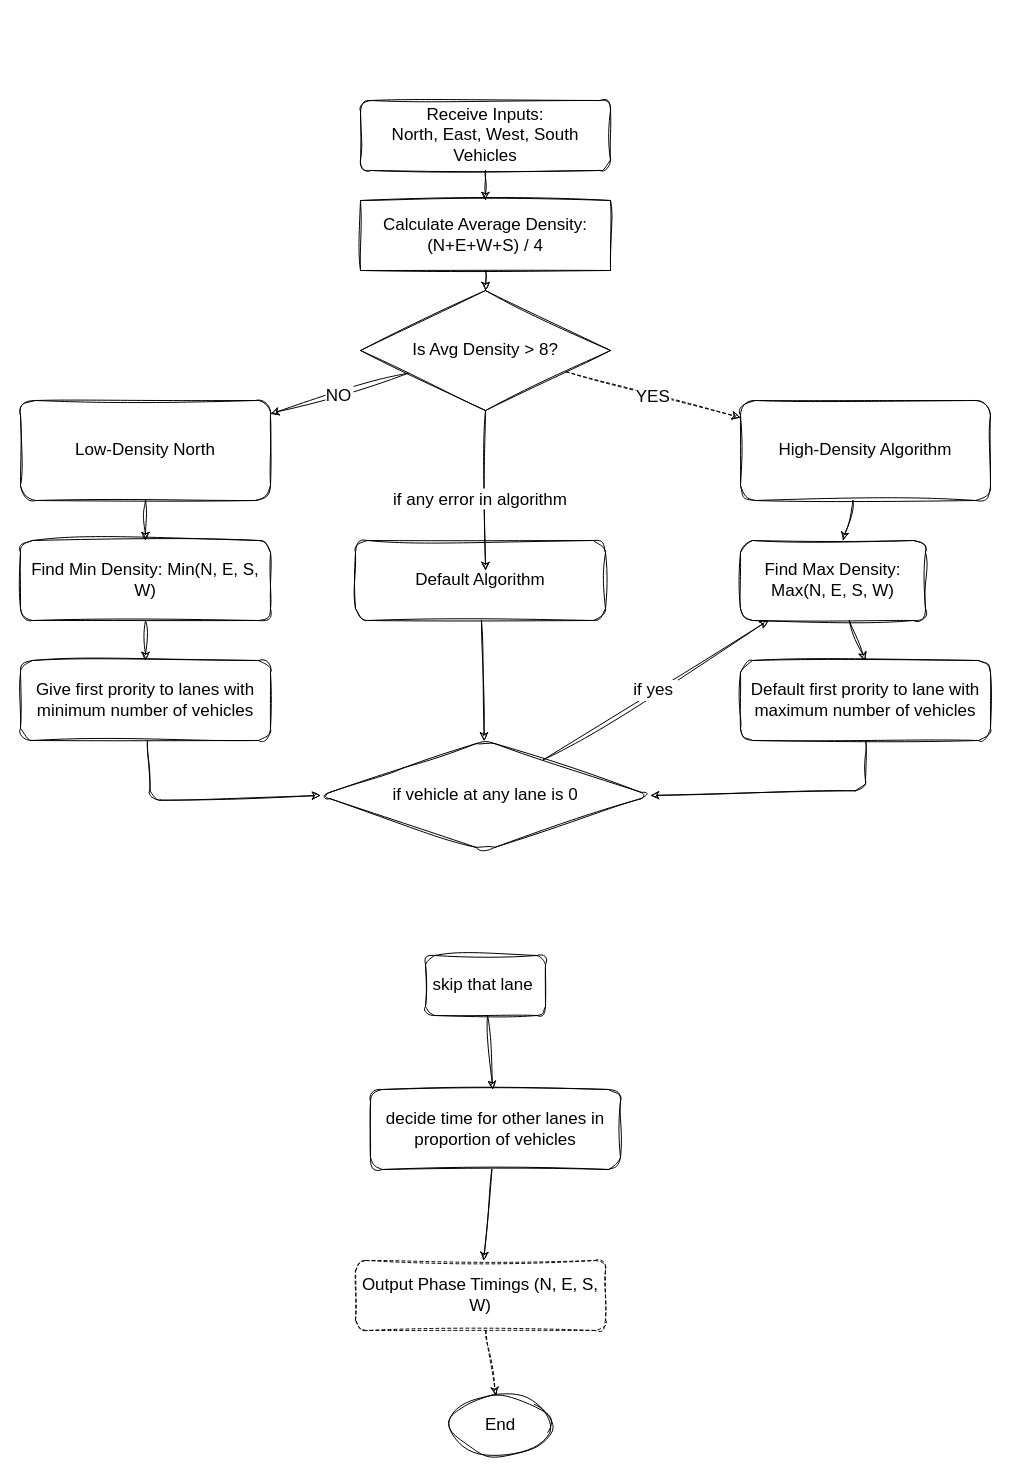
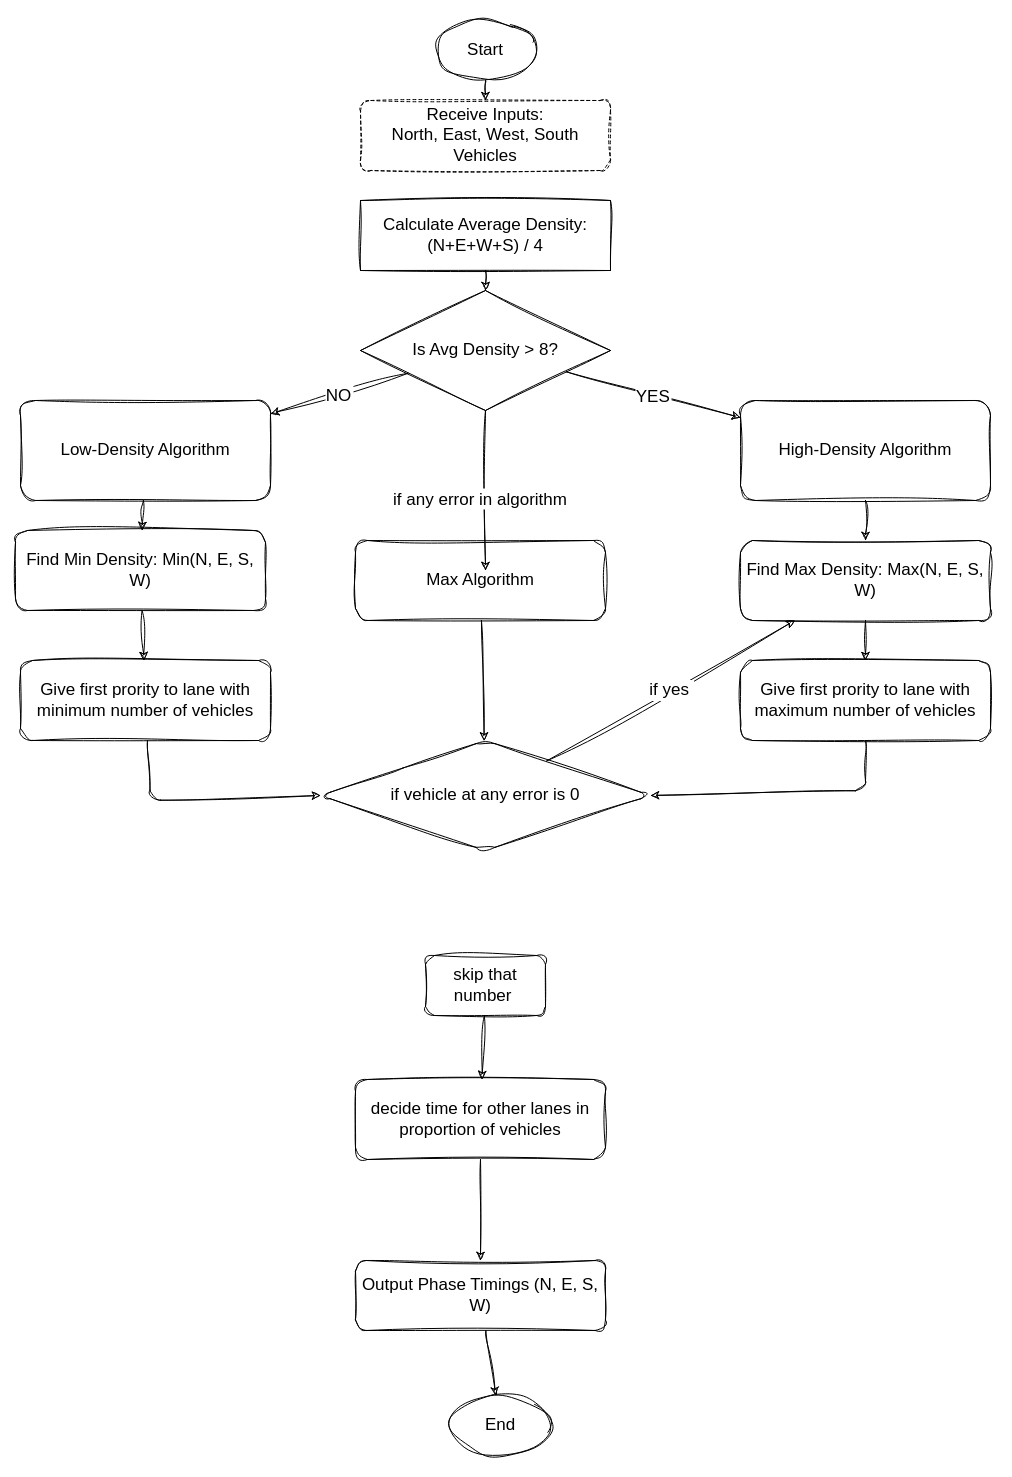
  <mxCell id="0" />
  <mxCell id="1" parent="0" />
- <mxCell id="4" value="" style="edgeStyle=none;sketch=1;hachureGap=4;jiggle=2;curveFitting=1;html=1;fontFamily=Architects Daughter;fontSource=https%3A%2F%2Ffonts.googleapis.com%2Fcss%3Ffamily%3DArchitects%2BDaughter;fontSize=17;fillColor=none;" edge="1" parent="1" source="5" target="7"><mxGeometry relative="1" as="geometry" /></mxCell>
- <mxCell id="5" value="Receive Inputs: &#10;North, East, West, South Vehicles" style="rounded=1;whiteSpace=wrap;html=1;sketch=1;curveFitting=1;jiggle=2;fillColor=none;shadow=0;fontSize=17;" parent="1" vertex="1"><mxGeometry x="360" y="100" width="250" height="70" as="geometry" /></mxCell>
+ <mxCell id="2" value="" style="edgeStyle=none;sketch=1;hachureGap=4;jiggle=2;curveFitting=1;html=1;fontFamily=Architects Daughter;fontSource=https%3A%2F%2Ffonts.googleapis.com%2Fcss%3Ffamily%3DArchitects%2BDaughter;fontSize=17;entryX=0.5;entryY=0;entryDx=0;entryDy=0;fillColor=none;" edge="1" parent="1" source="3" target="5"><mxGeometry relative="1" as="geometry" /></mxCell>
+ <mxCell id="3" value="Start" style="ellipse;whiteSpace=wrap;html=1;sketch=1;curveFitting=1;jiggle=2;fillColor=none;shadow=0;fontSize=17;" parent="1" vertex="1"><mxGeometry x="435" y="20" width="100" height="60" as="geometry" /></mxCell>
+ <mxCell id="5" value="Receive Inputs: &#10;North, East, West, South Vehicles" style="rounded=1;whiteSpace=wrap;html=1;sketch=1;curveFitting=1;jiggle=2;fillColor=none;shadow=0;fontSize=17;dashed=1;" parent="1" vertex="1"><mxGeometry x="360" y="100" width="250" height="70" as="geometry" /></mxCell>
  <mxCell id="6" value="" style="edgeStyle=none;sketch=1;hachureGap=4;jiggle=2;curveFitting=1;html=1;fontFamily=Architects Daughter;fontSource=https%3A%2F%2Ffonts.googleapis.com%2Fcss%3Ffamily%3DArchitects%2BDaughter;fontSize=17;fillColor=none;" edge="1" parent="1" source="7" target="8"><mxGeometry relative="1" as="geometry" /></mxCell>
  <mxCell id="7" value="Calculate Average Density:&#10; (N+E+W+S) / 4" style="whiteSpace=wrap;html=1;sketch=1;curveFitting=1;jiggle=2;fillColor=none;shadow=0;fontSize=17;rounded=0;" parent="1" vertex="1"><mxGeometry x="360" y="200" width="250" height="70" as="geometry" /></mxCell>
  <mxCell id="8" value="Is Avg Density &amp;gt; 8?" style="rhombus;whiteSpace=wrap;html=1;sketch=1;curveFitting=1;jiggle=2;fillColor=none;shadow=0;fontSize=17;" parent="1" vertex="1"><mxGeometry x="360" y="290" width="250" height="120" as="geometry" /></mxCell>
  <mxCell id="9" value="" style="edgeStyle=none;sketch=1;hachureGap=4;jiggle=2;curveFitting=1;html=1;fontFamily=Architects Daughter;fontSource=https%3A%2F%2Ffonts.googleapis.com%2Fcss%3Ffamily%3DArchitects%2BDaughter;fontSize=17;fillColor=none;" parent="1" source="10" target="12" edge="1"><mxGeometry relative="1" as="geometry" /></mxCell>
  <mxCell id="10" value="High-Density Algorithm" style="rounded=1;whiteSpace=wrap;html=1;sketch=1;curveFitting=1;jiggle=2;fillColor=none;shadow=0;fontSize=17;" parent="1" vertex="1"><mxGeometry x="740" y="400" width="250" height="100" as="geometry" /></mxCell>
  <mxCell id="11" value="" style="edgeStyle=none;sketch=1;hachureGap=4;jiggle=2;curveFitting=1;html=1;fontFamily=Architects Daughter;fontSource=https%3A%2F%2Ffonts.googleapis.com%2Fcss%3Ffamily%3DArchitects%2BDaughter;fontSize=17;entryX=0.5;entryY=0;entryDx=0;entryDy=0;fillColor=none;" parent="1" source="12" target="14" edge="1"><mxGeometry relative="1" as="geometry"><mxPoint x="865" y="770" as="targetPoint" /></mxGeometry></mxCell>
- <mxCell id="12" value="Find Max Density: Max(N, E, S, W)" style="rounded=1;whiteSpace=wrap;html=1;sketch=1;curveFitting=1;jiggle=2;fillColor=none;shadow=0;fontSize=17;" parent="1" vertex="1"><mxGeometry x="740" y="540" width="185" height="80" as="geometry" /></mxCell>
+ <mxCell id="12" value="Find Max Density: Max(N, E, S, W)" style="rounded=1;whiteSpace=wrap;html=1;sketch=1;curveFitting=1;jiggle=2;fillColor=none;shadow=0;fontSize=17;" parent="1" vertex="1"><mxGeometry x="740" y="540" width="250" height="80" as="geometry" /></mxCell>
  <mxCell id="13" value="" style="edgeStyle=none;sketch=1;hachureGap=4;jiggle=2;curveFitting=1;html=1;fontFamily=Helvetica;fontSize=17;entryX=1;entryY=0.5;entryDx=0;entryDy=0;fillColor=none;" parent="1" source="14" target="32" edge="1"><mxGeometry relative="1" as="geometry"><mxPoint x="865" y="830" as="targetPoint" /><Array as="points"><mxPoint x="865" y="790" /></Array></mxGeometry></mxCell>
- <mxCell id="14" value="Default first prority to lane with maximum number of vehicles" style="rounded=1;whiteSpace=wrap;html=1;sketch=1;curveFitting=1;jiggle=2;fillColor=none;shadow=0;fontSize=17;" parent="1" vertex="1"><mxGeometry x="740" y="660" width="250" height="80" as="geometry" /></mxCell>
+ <mxCell id="14" value="Give first prority to lane with maximum number of vehicles" style="rounded=1;whiteSpace=wrap;html=1;sketch=1;curveFitting=1;jiggle=2;fillColor=none;shadow=0;fontSize=17;" parent="1" vertex="1"><mxGeometry x="740" y="660" width="250" height="80" as="geometry" /></mxCell>
  <mxCell id="15" value="" style="edgeStyle=none;sketch=1;hachureGap=4;jiggle=2;curveFitting=1;html=1;fontFamily=Architects Daughter;fontSource=https%3A%2F%2Ffonts.googleapis.com%2Fcss%3Ffamily%3DArchitects%2BDaughter;fontSize=17;fillColor=none;" parent="1" source="16" target="18" edge="1"><mxGeometry relative="1" as="geometry" /></mxCell>
- <mxCell id="16" value="Low-Density North" style="rounded=1;whiteSpace=wrap;html=1;sketch=1;curveFitting=1;jiggle=2;fillColor=none;shadow=0;fontSize=17;" parent="1" vertex="1"><mxGeometry x="20" y="400" width="250" height="100" as="geometry" /></mxCell>
+ <mxCell id="16" value="Low-Density Algorithm" style="rounded=1;whiteSpace=wrap;html=1;sketch=1;curveFitting=1;jiggle=2;fillColor=none;shadow=0;fontSize=17;" parent="1" vertex="1"><mxGeometry x="20" y="400" width="250" height="100" as="geometry" /></mxCell>
  <mxCell id="17" value="" style="edgeStyle=none;sketch=1;hachureGap=4;jiggle=2;curveFitting=1;html=1;fontFamily=Architects Daughter;fontSource=https%3A%2F%2Ffonts.googleapis.com%2Fcss%3Ffamily%3DArchitects%2BDaughter;fontSize=17;fillColor=none;" parent="1" source="18" target="20" edge="1"><mxGeometry relative="1" as="geometry" /></mxCell>
- <mxCell id="18" value="Find Min Density: Min(N, E, S, W)" style="rounded=1;whiteSpace=wrap;html=1;sketch=1;curveFitting=1;jiggle=2;fillColor=none;shadow=0;fontSize=17;" parent="1" vertex="1"><mxGeometry x="20" y="540" width="250" height="80" as="geometry" /></mxCell>
+ <mxCell id="18" value="Find Min Density: Min(N, E, S, W)" style="rounded=1;whiteSpace=wrap;html=1;sketch=1;curveFitting=1;jiggle=2;fillColor=none;shadow=0;fontSize=17;" parent="1" vertex="1"><mxGeometry x="15" y="530" width="250" height="80" as="geometry" /></mxCell>
  <mxCell id="19" value="" style="edgeStyle=none;sketch=1;hachureGap=4;jiggle=2;curveFitting=1;html=1;fontFamily=Architects Daughter;fontSource=https%3A%2F%2Ffonts.googleapis.com%2Fcss%3Ffamily%3DArchitects%2BDaughter;fontSize=17;entryX=0;entryY=0.5;entryDx=0;entryDy=0;fillColor=none;" parent="1" source="20" target="32" edge="1"><mxGeometry relative="1" as="geometry"><mxPoint x="145" y="780" as="targetPoint" /><Array as="points"><mxPoint x="150" y="800" /></Array></mxGeometry></mxCell>
- <mxCell id="20" value="Give first prority to lanes with minimum number of vehicles" style="rounded=1;whiteSpace=wrap;html=1;sketch=1;curveFitting=1;jiggle=2;fillColor=none;shadow=0;fontSize=17;" parent="1" vertex="1"><mxGeometry x="20" y="660" width="250" height="80" as="geometry" /></mxCell>
+ <mxCell id="20" value="Give first prority to lane with minimum number of vehicles" style="rounded=1;whiteSpace=wrap;html=1;sketch=1;curveFitting=1;jiggle=2;fillColor=none;shadow=0;fontSize=17;" parent="1" vertex="1"><mxGeometry x="20" y="660" width="250" height="80" as="geometry" /></mxCell>
  <mxCell id="21" value="" style="edgeStyle=none;sketch=1;hachureGap=4;jiggle=2;curveFitting=1;html=1;fontFamily=Architects Daughter;fontSource=https%3A%2F%2Ffonts.googleapis.com%2Fcss%3Ffamily%3DArchitects%2BDaughter;fontSize=17;fillColor=none;" parent="1" source="22" target="32" edge="1"><mxGeometry relative="1" as="geometry" /></mxCell>
- <mxCell id="22" value="Default Algorithm" style="rounded=1;whiteSpace=wrap;html=1;sketch=1;curveFitting=1;jiggle=2;fillColor=none;shadow=0;fontSize=17;" parent="1" vertex="1"><mxGeometry x="355" y="540" width="250" height="80" as="geometry" /></mxCell>
- <mxCell id="23" value="decide time for other lanes in proportion of vehicles" style="rounded=1;whiteSpace=wrap;html=1;sketch=1;curveFitting=1;jiggle=2;fillColor=none;shadow=0;fontSize=17;" parent="1" vertex="1"><mxGeometry x="370" y="1089" width="250" height="80" as="geometry" /></mxCell>
- <mxCell id="24" value="Output Phase Timings (N, E, S, W)" style="rounded=1;whiteSpace=wrap;html=1;sketch=1;curveFitting=1;jiggle=2;fillColor=none;shadow=0;fontSize=17;dashed=1;" parent="1" vertex="1"><mxGeometry x="355" y="1260" width="250" height="70" as="geometry" /></mxCell>
+ <mxCell id="22" value="Max Algorithm" style="rounded=1;whiteSpace=wrap;html=1;sketch=1;curveFitting=1;jiggle=2;fillColor=none;shadow=0;fontSize=17;" parent="1" vertex="1"><mxGeometry x="355" y="540" width="250" height="80" as="geometry" /></mxCell>
+ <mxCell id="23" value="decide time for other lanes in proportion of vehicles" style="rounded=1;whiteSpace=wrap;html=1;sketch=1;curveFitting=1;jiggle=2;fillColor=none;shadow=0;fontSize=17;" parent="1" vertex="1"><mxGeometry x="355" y="1079" width="250" height="80" as="geometry" /></mxCell>
+ <mxCell id="24" value="Output Phase Timings (N, E, S, W)" style="rounded=1;whiteSpace=wrap;html=1;sketch=1;curveFitting=1;jiggle=2;fillColor=none;shadow=0;fontSize=17;" parent="1" vertex="1"><mxGeometry x="355" y="1260" width="250" height="70" as="geometry" /></mxCell>
  <mxCell id="25" value="End" style="ellipse;whiteSpace=wrap;html=1;sketch=1;curveFitting=1;jiggle=2;fillColor=none;shadow=0;fontSize=17;" parent="1" vertex="1"><mxGeometry x="450" y="1395" width="100" height="60" as="geometry" /></mxCell>
- <mxCell id="26" value="YES" style="edgeStyle=none;sketch=1;jiggle=2;fillColor=none;shadow=0;fontSize=17;dashed=1;" parent="1" source="8" target="10" edge="1"><mxGeometry relative="1" as="geometry" /></mxCell>
+ <mxCell id="26" value="YES" style="edgeStyle=none;sketch=1;jiggle=2;fillColor=none;shadow=0;fontSize=17;" parent="1" source="8" target="10" edge="1"><mxGeometry relative="1" as="geometry" /></mxCell>
  <mxCell id="27" value="NO" style="edgeStyle=none;sketch=1;jiggle=2;fillColor=none;shadow=0;fontSize=17;" parent="1" source="8" target="16" edge="1"><mxGeometry relative="1" as="geometry" /></mxCell>
  <mxCell id="28" value="if any error in algorithm" style="edgeStyle=none;sketch=1;jiggle=2;fillColor=none;shadow=0;fontSize=17;entryX=0.52;entryY=0.375;entryDx=0;entryDy=0;entryPerimeter=0;" parent="1" source="8" target="22" edge="1"><mxGeometry x="0.077" y="-5" relative="1" as="geometry"><mxPoint y="1" as="offset" /></mxGeometry></mxCell>
  <mxCell id="29" style="edgeStyle=none;sketch=1;jiggle=2;fillColor=none;shadow=0;fontSize=17;" parent="1" source="23" target="24" edge="1"><mxGeometry relative="1" as="geometry" /></mxCell>
- <mxCell id="30" style="edgeStyle=none;sketch=1;jiggle=2;fillColor=none;shadow=0;fontSize=17;dashed=1;" parent="1" source="24" target="25" edge="1"><mxGeometry relative="1" as="geometry" /></mxCell>
+ <mxCell id="30" style="edgeStyle=none;sketch=1;jiggle=2;fillColor=none;shadow=0;fontSize=17;" parent="1" source="24" target="25" edge="1"><mxGeometry relative="1" as="geometry" /></mxCell>
  <mxCell id="31" value="if yes&amp;nbsp;" style="edgeStyle=none;sketch=1;hachureGap=4;jiggle=2;curveFitting=1;html=1;fontFamily=Helvetica;fontSize=17;fillColor=none;" parent="1" source="32" target="12" edge="1"><mxGeometry relative="1" as="geometry" /></mxCell>
- <mxCell id="32" value="if vehicle at any lane is 0" style="rhombus;whiteSpace=wrap;html=1;fontSize=17;fillColor=none;rounded=1;sketch=1;curveFitting=1;jiggle=2;shadow=0;hachureGap=4;fontFamily=Helvetica;" parent="1" vertex="1"><mxGeometry x="320" y="740" width="330" height="110" as="geometry" /></mxCell>
+ <mxCell id="32" value="if vehicle at any error is 0" style="rhombus;whiteSpace=wrap;html=1;fontSize=17;fillColor=none;rounded=1;sketch=1;curveFitting=1;jiggle=2;shadow=0;hachureGap=4;fontFamily=Helvetica;" parent="1" vertex="1"><mxGeometry x="320" y="740" width="330" height="110" as="geometry" /></mxCell>
  <mxCell id="33" value="" style="edgeStyle=none;sketch=1;hachureGap=4;jiggle=2;curveFitting=1;html=1;fontFamily=Helvetica;fontSize=17;fillColor=none;" parent="1" source="34" target="23" edge="1"><mxGeometry relative="1" as="geometry" /></mxCell>
- <mxCell id="34" value="&lt;font face=&quot;Helvetica&quot; style=&quot;font-size: 17px;&quot;&gt;skip that lane&amp;nbsp;&lt;/font&gt;" style="whiteSpace=wrap;html=1;fontSize=17;fillColor=none;rounded=1;sketch=1;curveFitting=1;jiggle=2;shadow=0;hachureGap=4;fontFamily=Architects Daughter;fontSource=https%3A%2F%2Ffonts.googleapis.com%2Fcss%3Ffamily%3DArchitects%2BDaughter;" parent="1" vertex="1"><mxGeometry x="425" y="955" width="120" height="60" as="geometry" /></mxCell>
+ <mxCell id="34" value="&lt;font face=&quot;Helvetica&quot; style=&quot;font-size: 17px;&quot;&gt;skip that number&amp;nbsp;&lt;/font&gt;" style="whiteSpace=wrap;html=1;fontSize=17;fillColor=none;rounded=1;sketch=1;curveFitting=1;jiggle=2;shadow=0;hachureGap=4;fontFamily=Architects Daughter;fontSource=https%3A%2F%2Ffonts.googleapis.com%2Fcss%3Ffamily%3DArchitects%2BDaughter;" parent="1" vertex="1"><mxGeometry x="425" y="955" width="120" height="60" as="geometry" /></mxCell>
